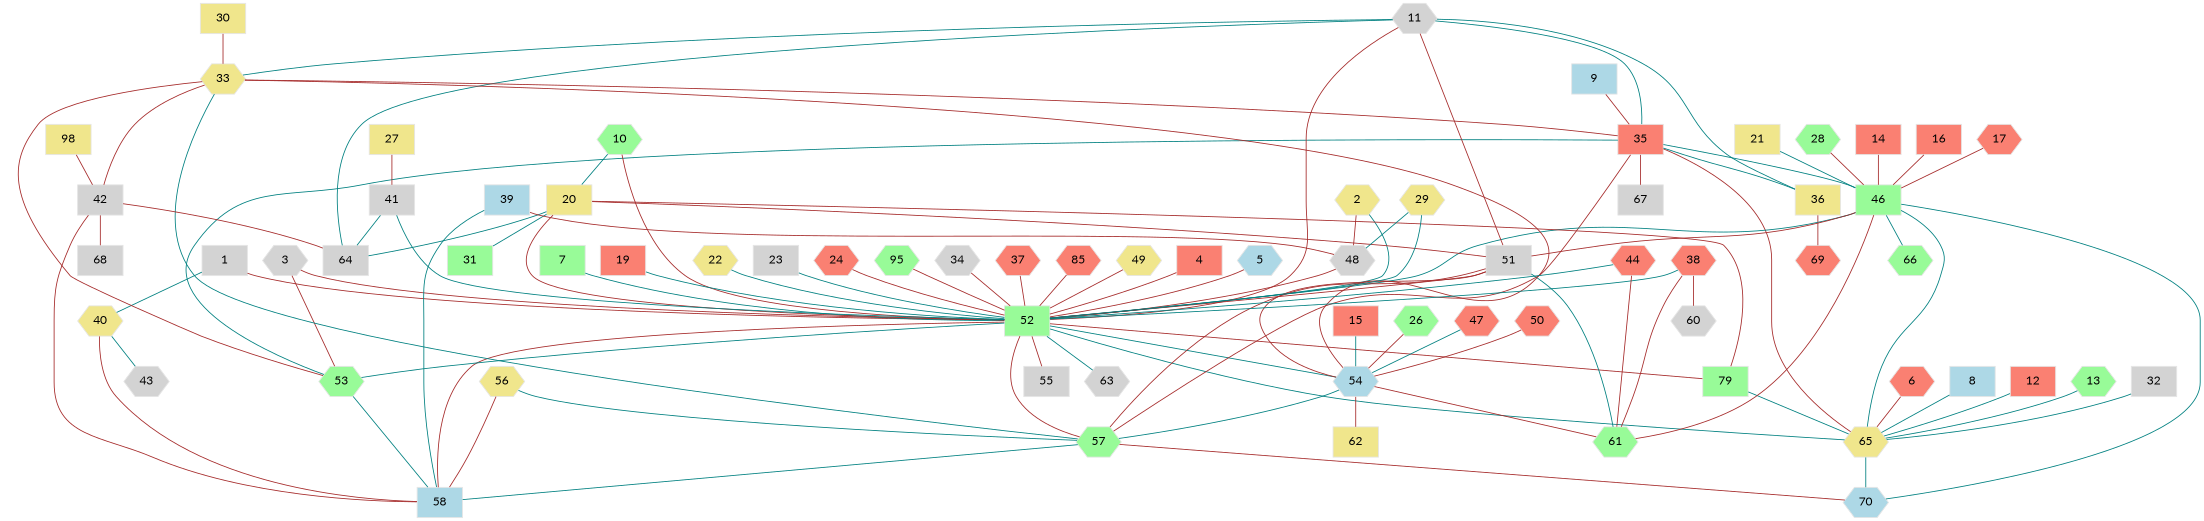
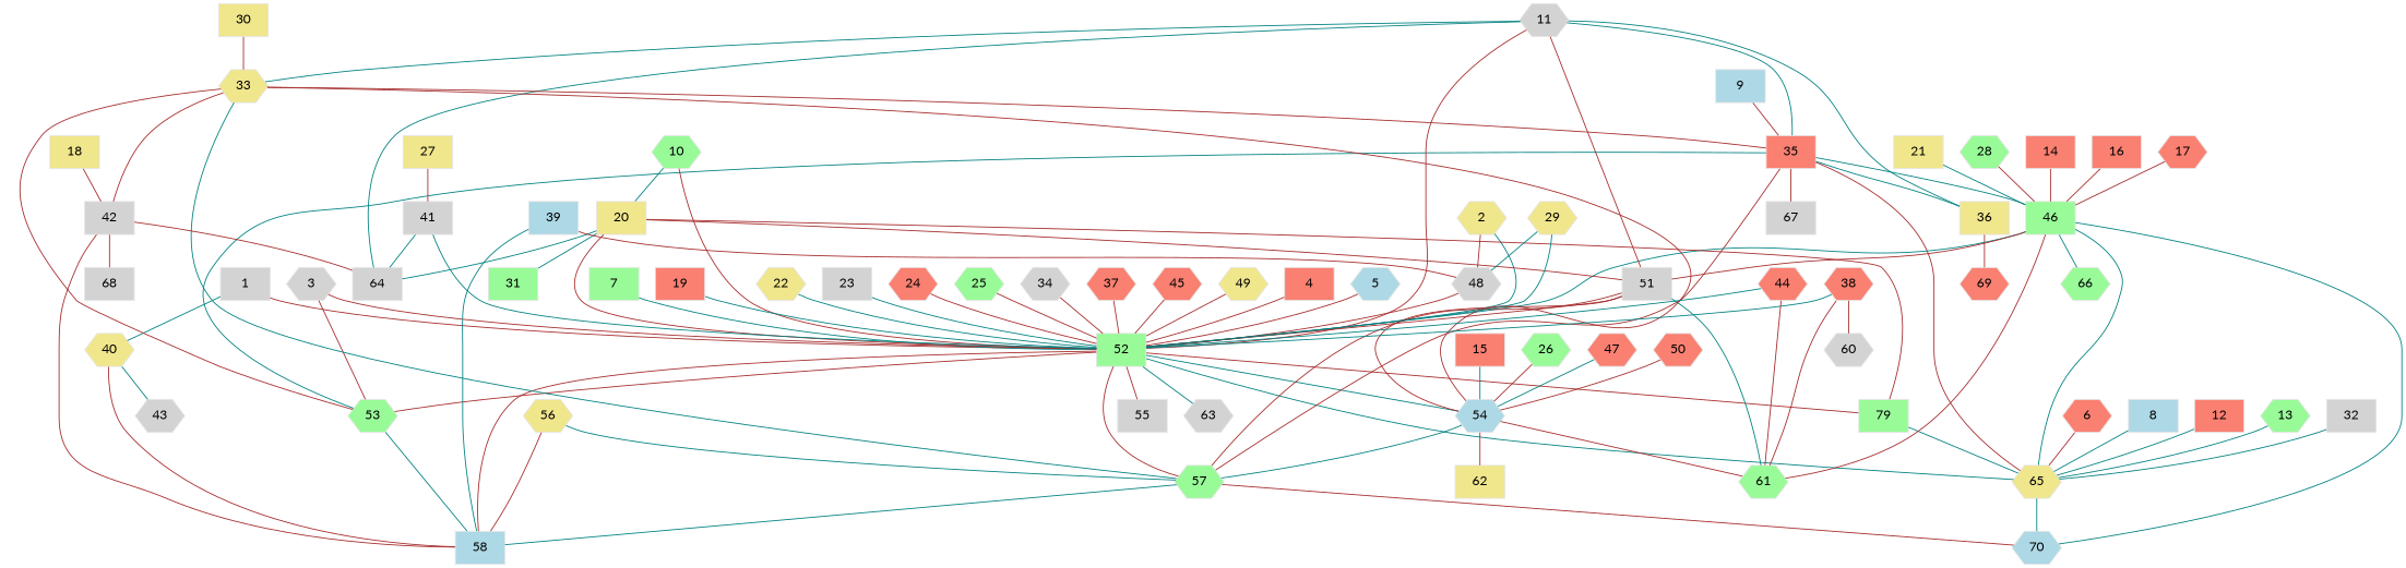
  graph {
    fontname=Lato
    node [color=gray90 fillcolor=lightgrey fontname=Lato shape=hexagon style=filled]
    edge [color=brown fontname=Lato weight=1.0]
    1 [shape=box]
    40 [fillcolor=khaki]
    52 [fillcolor=palegreen shape=box]
    58 [fillcolor=lightblue shape=box]
    43
    53 [fillcolor=palegreen]
    65 [fillcolor=khaki]
    54 [fillcolor=lightblue]
    n9 [fillcolor=palegreen label=79 shape=box]
    57 [fillcolor=palegreen]
    55 [shape=box]
    63
    2 [fillcolor=khaki]
    48
    3
    4 [fillcolor=salmon shape=box]
    5 [fillcolor=lightblue]
    6 [fillcolor=salmon]
    70 [fillcolor=lightblue]
    7 [fillcolor=palegreen shape=box]
    8 [fillcolor=lightblue shape=box]
    9 [fillcolor=lightblue shape=box]
    35 [fillcolor=salmon shape=box]
    36 [fillcolor=khaki shape=box]
    46 [fillcolor=palegreen shape=box]
    67 [shape=box]
    10 [fillcolor=palegreen]
    20 [fillcolor=khaki shape=box]
    51 [shape=box]
    64 [shape=box]
    31 [fillcolor=palegreen shape=box]
    11
    33 [fillcolor=khaki]
    42 [shape=box]
    69 [fillcolor=salmon]
    61 [fillcolor=palegreen]
    12 [fillcolor=salmon shape=box]
    13 [fillcolor=palegreen]
    14 [fillcolor=salmon shape=box]
    66 [fillcolor=palegreen]
    15 [fillcolor=salmon shape=box]
    62 [fillcolor=khaki shape=box]
    16 [fillcolor=salmon shape=box]
    17 [fillcolor=salmon]
-   18 [fillcolor=khaki shape=box label=98]
+   18 [fillcolor=khaki shape=box]
    68 [shape=box]
    19 [fillcolor=salmon shape=box]
    21 [fillcolor=khaki shape=box]
    22 [fillcolor=khaki]
    23 [shape=box]
    24 [fillcolor=salmon]
-   25 [fillcolor=palegreen label=95]
+   25 [fillcolor=palegreen]
    26 [fillcolor=palegreen]
    27 [fillcolor=khaki shape=box]
    41 [shape=box]
    28 [fillcolor=palegreen]
    29 [fillcolor=khaki]
    30 [fillcolor=khaki shape=box]
    32 [shape=box]
    34
    37 [fillcolor=salmon]
    38 [fillcolor=salmon]
    60
    39 [fillcolor=lightblue shape=box]
    44 [fillcolor=salmon]
-   45 [fillcolor=salmon label=85]
+   45 [fillcolor=salmon]
    47 [fillcolor=salmon]
    49 [fillcolor=khaki]
    50 [fillcolor=salmon]
    56 [fillcolor=khaki]
    1 -- 40 [color=teal]
    1 -- 52
    40 -- 58
    40 -- 43 [color=teal]
    52 -- 58 [weight=2.0]
-   52 -- 53 [color=teal weight=2.0]
+   52 -- 53 [weight=2.0]
    52 -- 65 [color=teal weight=2.0]
    52 -- 54 [color=teal]
    52 -- n9
    52 -- 57
    52 -- 55
    52 -- 63 [color=teal]
    53 -- 58 [color=teal]
    65 -- 70 [color=teal]
    54 -- 57 [color=teal]
    54 -- 61
    54 -- 62
    n9 -- 65 [color=teal]
    57 -- 58 [color=teal]
    57 -- 70
    2 -- 52 [color=teal]
    2 -- 48
    48 -- 52
    3 -- 52
    3 -- 53
    4 -- 52
    5 -- 52
    6 -- 65
    7 -- 52 [color=teal]
    8 -- 65 [color=teal]
    9 -- 35
    35 -- 53 [color=teal]
    35 -- 65 [weight=2.0]
    35 -- 57
    35 -- 36 [color=teal]
    35 -- 46 [color=teal]
    35 -- 67
    36 -- 69
    46 -- 52 [color=teal]
    46 -- 65 [color=teal]
    46 -- 70 [color=teal]
    46 -- 51
    46 -- 61
    46 -- 66 [color=teal]
    10 -- 52
    10 -- 20 [color=teal]
    20 -- 52
    20 -- n9
    20 -- 51
    20 -- 64 [color=teal]
    20 -- 31 [color=teal]
    51 -- 52
    51 -- 54
    51 -- 57
    51 -- 61 [color=teal]
    11 -- 52
    11 -- 35 [color=teal]
    11 -- 36 [color=teal]
    11 -- 51
    11 -- 64 [color=teal]
    11 -- 33 [color=teal]
    33 -- 53
    33 -- 54
    33 -- 57 [color=teal]
    33 -- 35
    33 -- 42
    42 -- 58
    42 -- 64
    42 -- 68
    12 -- 65 [color=teal]
    13 -- 65 [color=teal]
    14 -- 46
    15 -- 54 [color=teal]
    16 -- 46
    17 -- 46
    18 -- 42
    19 -- 52 [color=teal]
    21 -- 46 [color=teal]
    22 -- 52 [color=teal]
    23 -- 52 [color=teal]
    24 -- 52
    25 -- 52
    26 -- 54
    27 -- 41
    41 -- 52 [color=teal]
    41 -- 64 [color=teal]
    28 -- 46
    29 -- 52 [color=teal]
    29 -- 48 [color=teal]
    30 -- 33
    32 -- 65 [color=teal]
    34 -- 52
    37 -- 52
    38 -- 52 [color=teal]
    38 -- 61
    38 -- 60
    39 -- 58 [color=teal]
    39 -- 48
    44 -- 52 [color=teal]
    44 -- 61
    45 -- 52
    47 -- 54 [color=teal]
    49 -- 52
    50 -- 54
    56 -- 58
    56 -- 57 [color=teal]
  }
